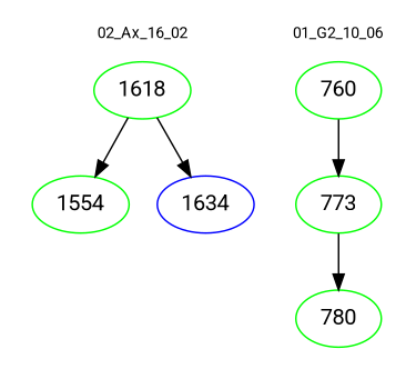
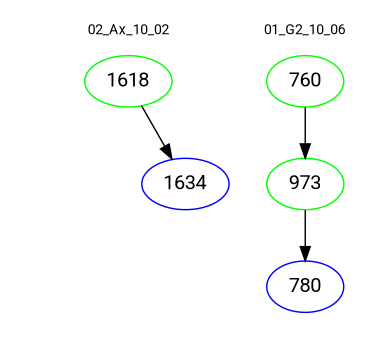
  digraph {
    fontname=Roboto
    node [color=green fontname=Roboto]
    edge [color=black fontname=Roboto]
    n1 [label=1618]
-   n2 [label=1554]
    n3 [color=blue label=1634]
-   n4 [label=773]
+   n4 [label=973]
    n5 [label=760]
-   n6 [label=780]
+   n6 [color=blue label=780]
    subgraph cluster_1 {
      color=white
      fontsize=10
-     label="02_Ax_16_02"
+     label="02_Ax_10_02"
      n1
-     n2
      n3
    }
    subgraph cluster_2 {
      color=white
      fontsize=10
      label="01_G2_10_06"
      n4
      n5
      n6
    }
-   n1 -> n2
    n1 -> n3
    n4 -> n6
    n5 -> n4
  }
